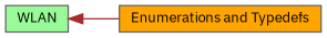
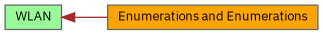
  digraph {
    rankdir=LR
    fontname="IBM Plex Sans"
    node [fontname="IBM Plex Sans" fontsize=10 shape=box style=filled]
-   n1 [color=gray40 fillcolor=orange fontcolor=black height=0.2 label="Enumerations and Typedefs" width=0.4]
+   n1 [color=gray40 fillcolor=orange fontcolor=black height=0.2 label="Enumerations and Enumerations" width=0.4]
    n2 [color=grey40 fillcolor=palegreen height=0.2 label=WLAN width=0.4]
    n2 -> n1 [dir=back fontname="IBM Plex Sans" fontsize=10 labelfontname=FreeSans labelfontsize=10 shape=plaintext style=solid color=brown]
  }
